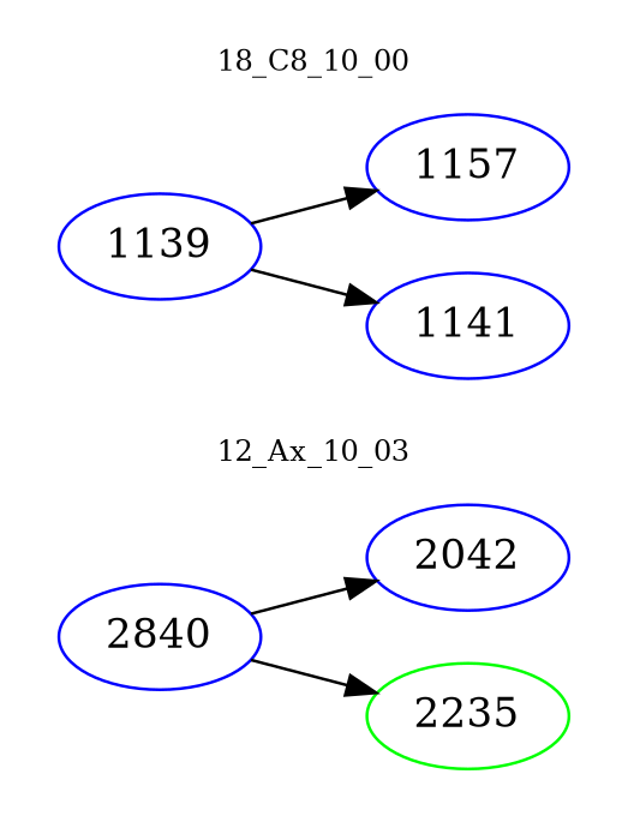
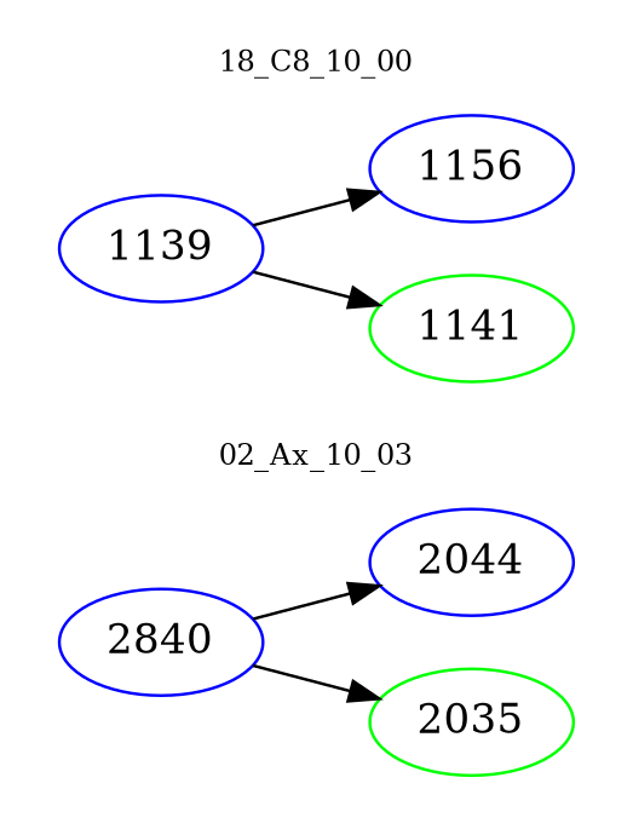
  digraph {
    rankdir=LR
    node [color=blue]
    edge [color=black]
    n1 [label=2840]
-   n2 [color=green label=2235]
-   n3 [label=2042]
+   n2 [color=green label=2035]
+   n3 [label=2044]
    n4 [label=1139]
-   n5 [label=1141]
-   n6 [label=1157]
+   n5 [color=green label=1141]
+   n6 [label=1156]
    subgraph cluster_1 {
      color=white
      fontsize=10
-     label="12_Ax_10_03"
+     label="02_Ax_10_03"
      n1
      n2
      n3
    }
    subgraph cluster_2 {
      color=white
      fontsize=10
      label="18_C8_10_00"
      n4
      n5
      n6
    }
    n1 -> n2
    n1 -> n3
    n4 -> n5
    n4 -> n6
  }
